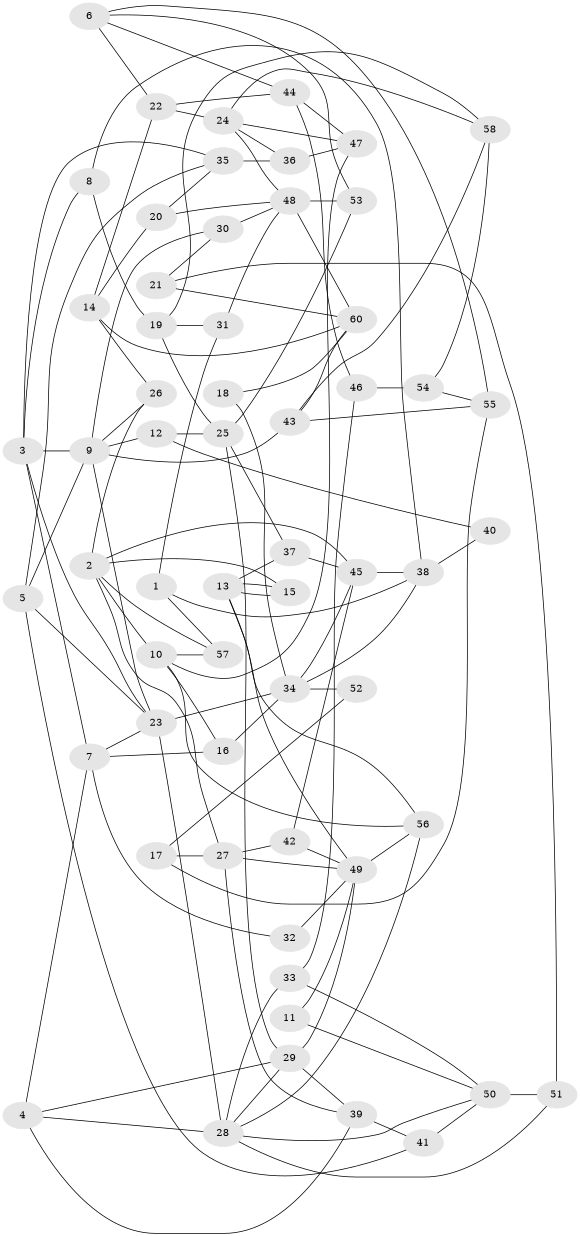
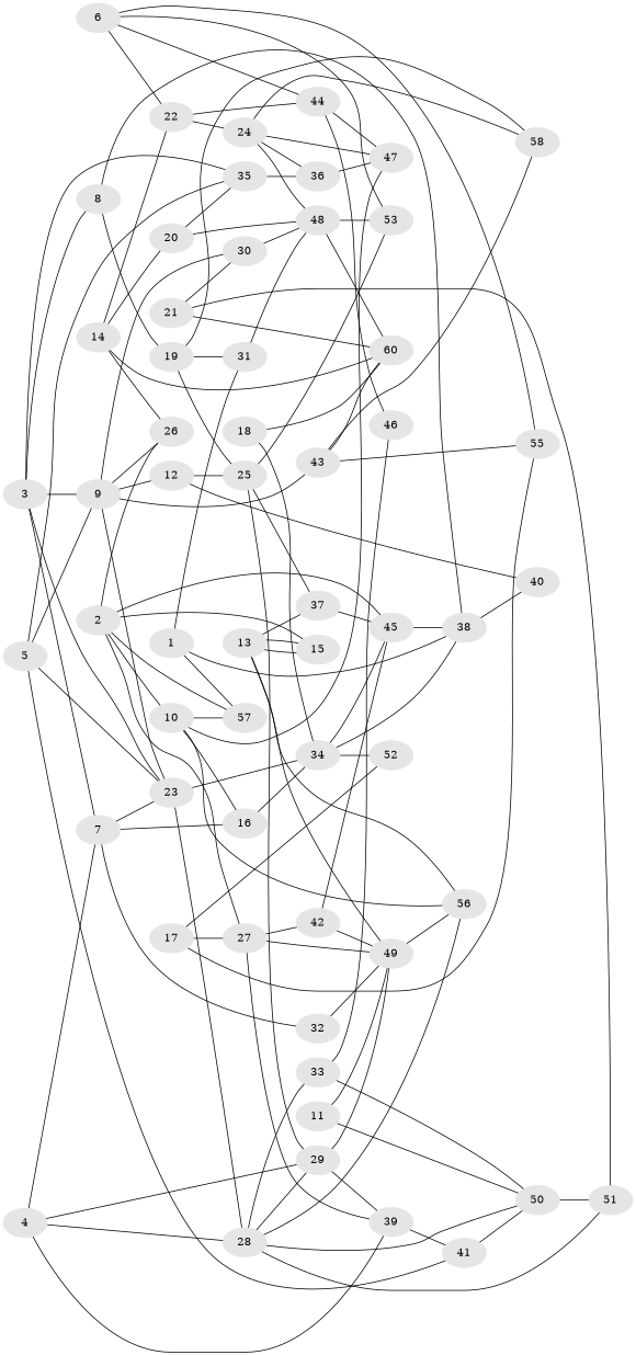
  graph {
    rankdir=LR
    node [color=gray90 style=filled]
    1
    31
    38
    57
    48
    40
    2
    10
    15
    26
    27
    45
    16
    47
    56
    39
    49
    42
    3
    7
    8
    9
    23
    35
    32
    19
    12
    30
    43
    28
    34
    36
    4
    29
    50
    51
    33
    41
    5
    6
    22
    44
    53
    55
    24
    46
    25
    58
    60
    11
    37
    13
    14
    20
    52
    17
    18
    21
-   54
    1 -- 31
    1 -- 38
    1 -- 57
    31 -- 48
    38 -- 40
    48 -- 53
    48 -- 60
    2 -- 57
    2 -- 10
    2 -- 15
    2 -- 26
    2 -- 27
    2 -- 45
    10 -- 57
    10 -- 16
    10 -- 47
    10 -- 56
    27 -- 39
    27 -- 49
    27 -- 42
    45 -- 38
    16 -- 34
    39 -- 41
    49 -- 56
    42 -- 45
    42 -- 49
    3 -- 7
    3 -- 8
    3 -- 9
    3 -- 23
    3 -- 35
    7 -- 16
    7 -- 23
    7 -- 32
    8 -- 38
    8 -- 19
    9 -- 26
    9 -- 23
    9 -- 12
    9 -- 30
    9 -- 43
    23 -- 28
    23 -- 34
    35 -- 36
    32 -- 49
    19 -- 31
    19 -- 25
    19 -- 58
    12 -- 40
    12 -- 25
    30 -- 48
    43 -- 55
    43 -- 58
    43 -- 60
    28 -- 56
    28 -- 29
    28 -- 50
    28 -- 51
    28 -- 33
    34 -- 38
    34 -- 45
    34 -- 52
    36 -- 47
    4 -- 39
    4 -- 7
    4 -- 28
    4 -- 29
    29 -- 39
    29 -- 49
    50 -- 51
    33 -- 50
    33 -- 46
    41 -- 50
    5 -- 9
    5 -- 23
    5 -- 35
    5 -- 41
    6 -- 22
    6 -- 44
    6 -- 53
    6 -- 55
    22 -- 44
    22 -- 24
    44 -- 47
    44 -- 46
    24 -- 48
    24 -- 47
    24 -- 36
    24 -- 58
-   46 -- 54
    25 -- 29
    25 -- 53
    25 -- 37
    11 -- 49
    11 -- 50
    37 -- 45
    13 -- 15
    13 -- 15
    13 -- 56
    13 -- 49
    13 -- 37
    14 -- 26
    14 -- 22
    14 -- 60
    14 -- 20
    20 -- 48
    20 -- 35
    17 -- 27
    17 -- 55
    17 -- 52
    18 -- 34
    18 -- 60
    21 -- 30
    21 -- 51
    21 -- 60
-   54 -- 55
-   54 -- 58
  }
